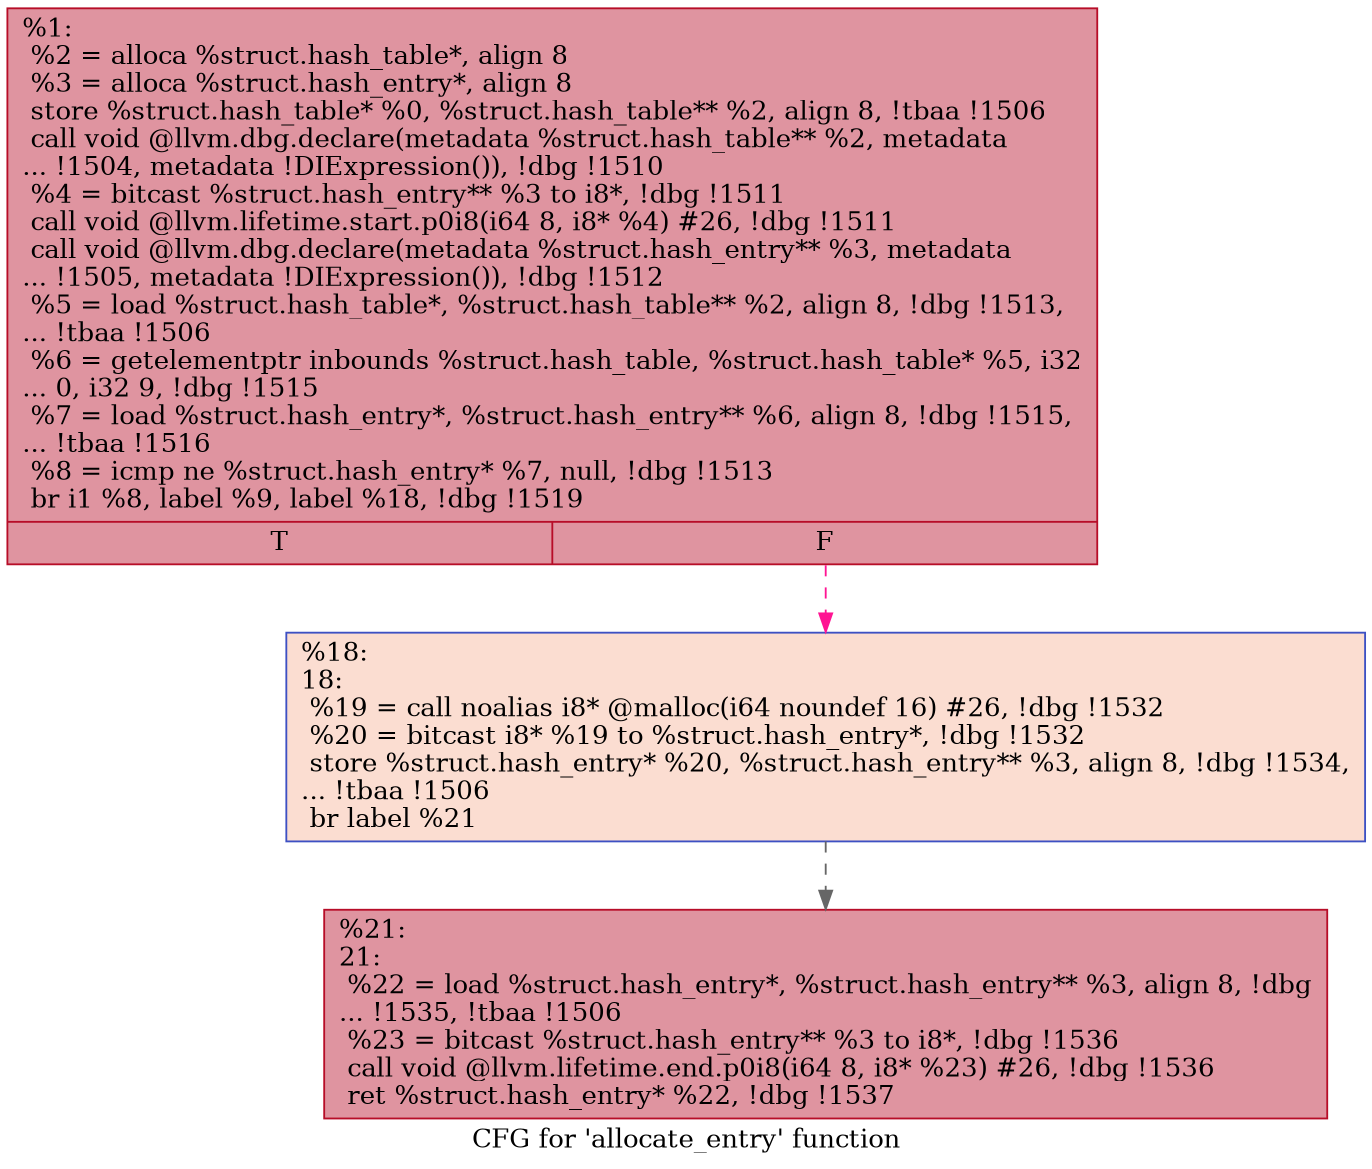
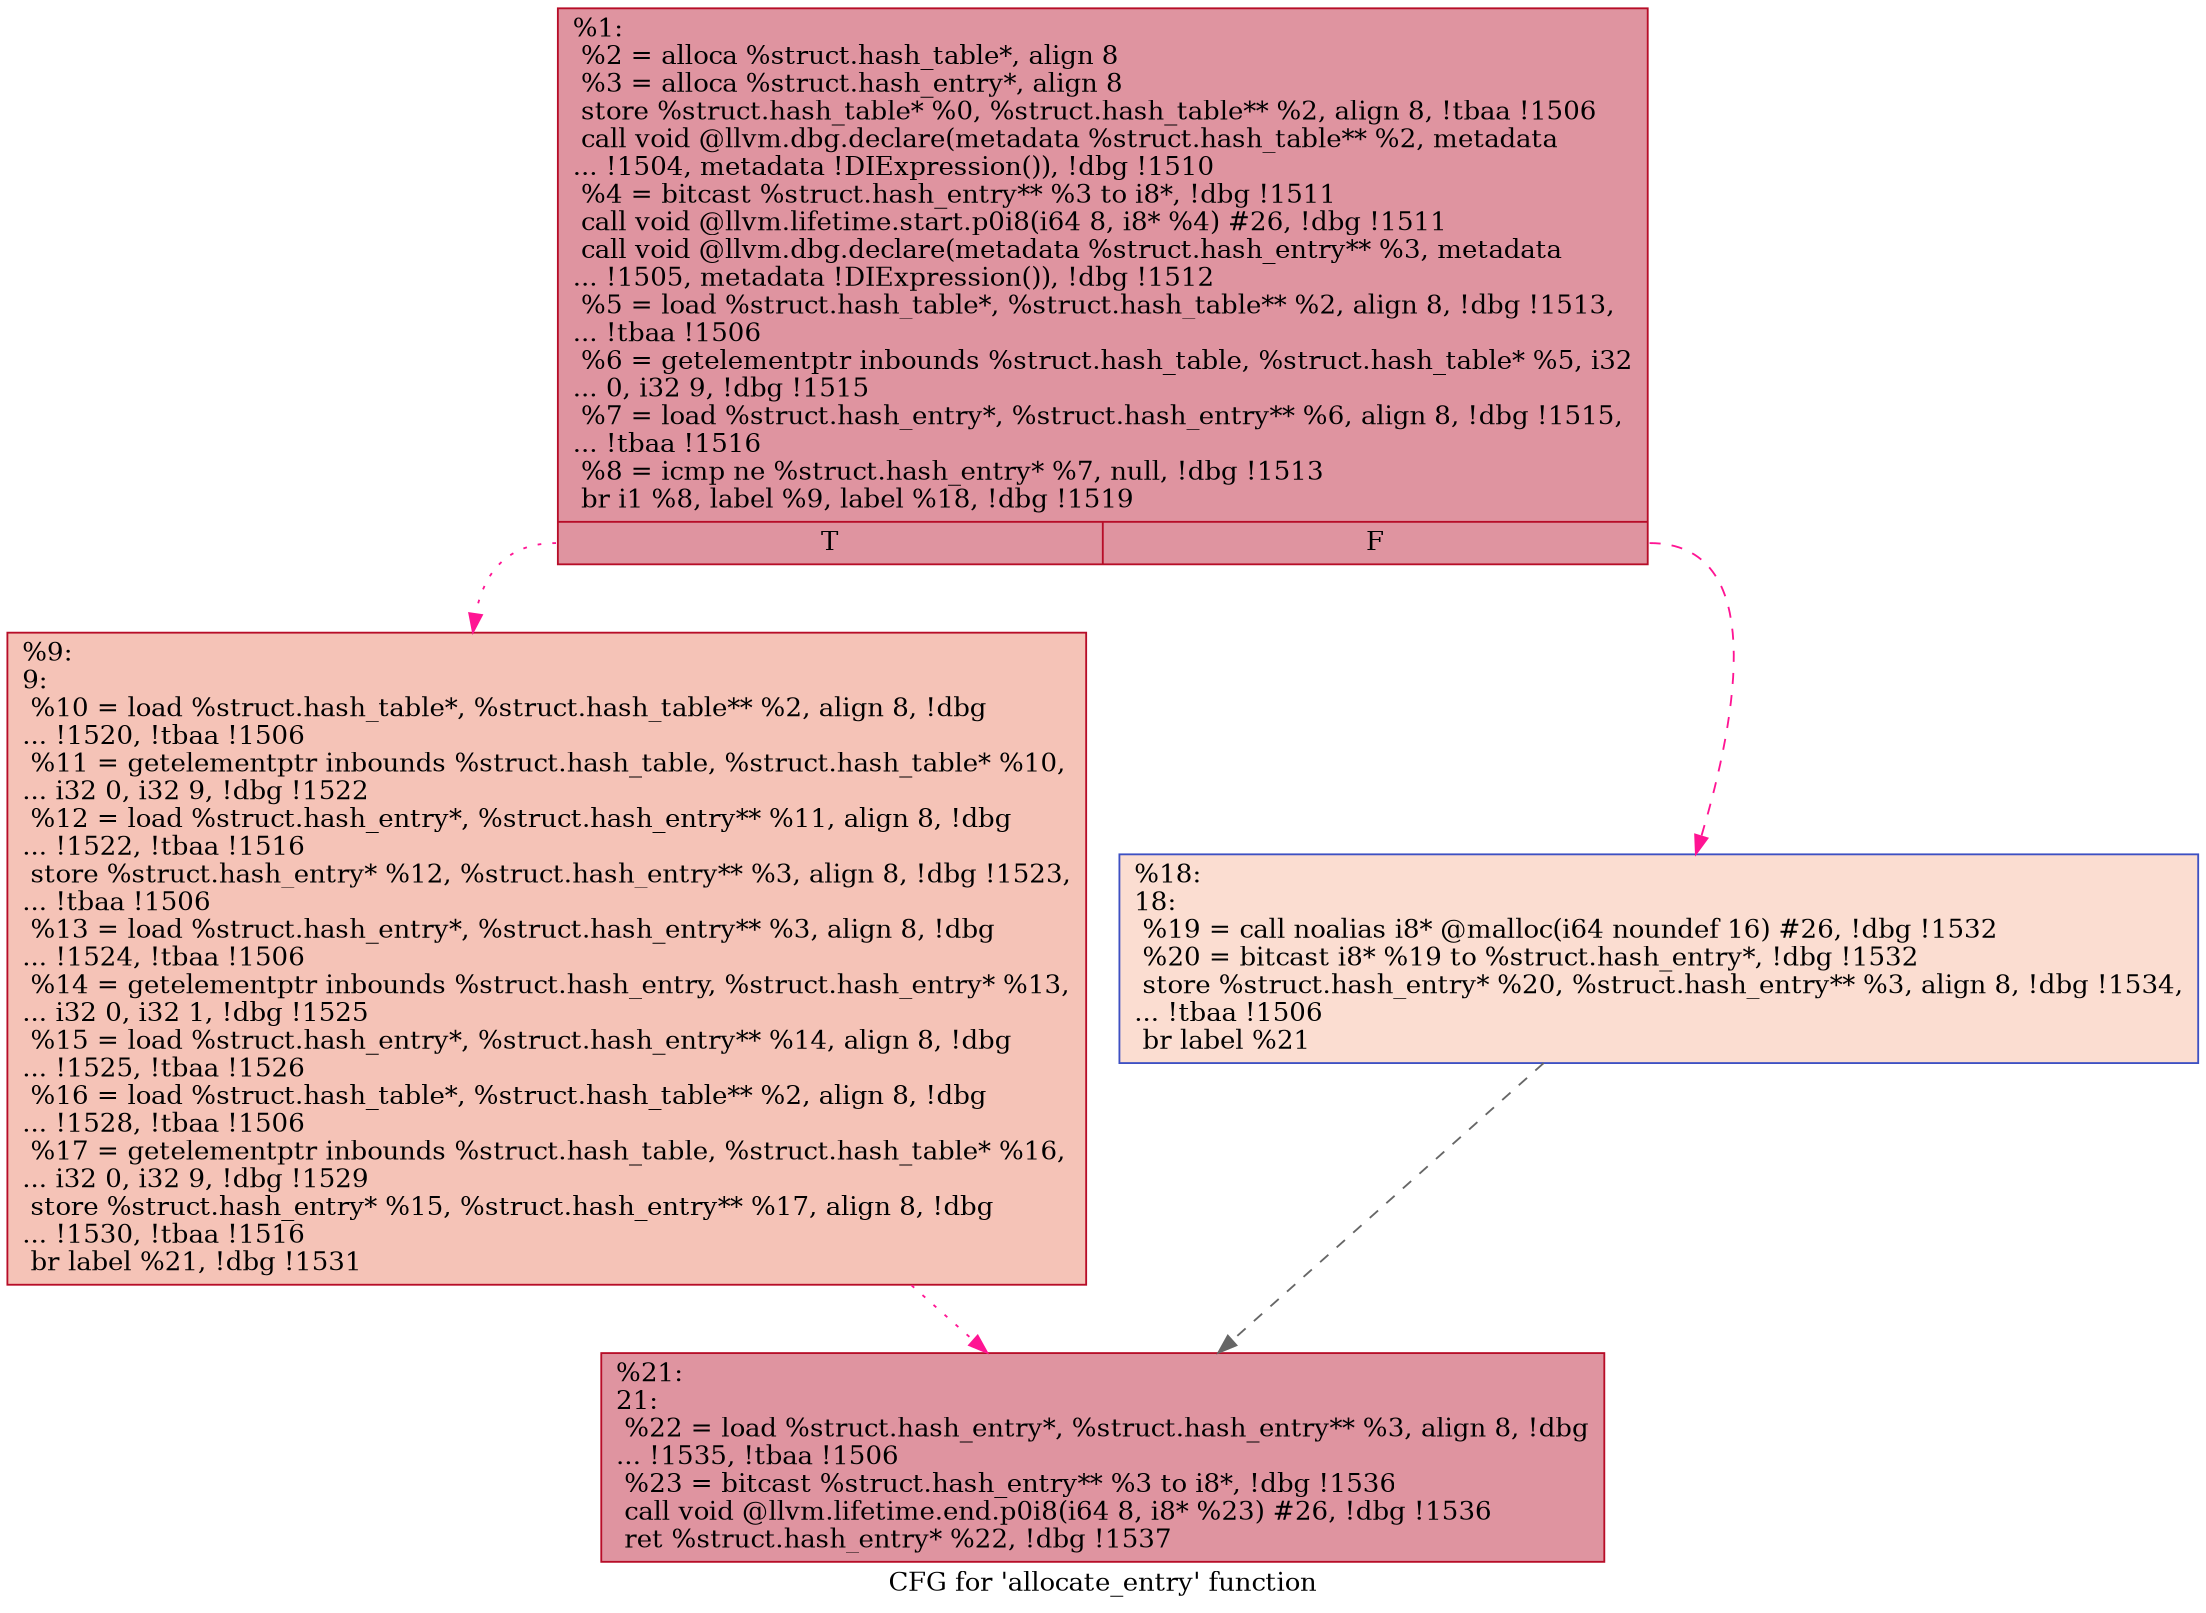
  digraph {
    label="CFG for 'allocate_entry' function"
    node [color="#b70d28ff" fillcolor="#b70d2870" shape=record style=filled]
    edge [color=deeppink style=dotted]
    n1 [label="{%1:\l  %2 = alloca %struct.hash_table*, align 8\l  %3 = alloca %struct.hash_entry*, align 8\l  store %struct.hash_table* %0, %struct.hash_table** %2, align 8, !tbaa !1506\l  call void @llvm.dbg.declare(metadata %struct.hash_table** %2, metadata\l... !1504, metadata !DIExpression()), !dbg !1510\l  %4 = bitcast %struct.hash_entry** %3 to i8*, !dbg !1511\l  call void @llvm.lifetime.start.p0i8(i64 8, i8* %4) #26, !dbg !1511\l  call void @llvm.dbg.declare(metadata %struct.hash_entry** %3, metadata\l... !1505, metadata !DIExpression()), !dbg !1512\l  %5 = load %struct.hash_table*, %struct.hash_table** %2, align 8, !dbg !1513,\l... !tbaa !1506\l  %6 = getelementptr inbounds %struct.hash_table, %struct.hash_table* %5, i32\l... 0, i32 9, !dbg !1515\l  %7 = load %struct.hash_entry*, %struct.hash_entry** %6, align 8, !dbg !1515,\l... !tbaa !1516\l  %8 = icmp ne %struct.hash_entry* %7, null, !dbg !1513\l  br i1 %8, label %9, label %18, !dbg !1519\l|{<s0>T|<s1>F}}"]
+   n2 [fillcolor="#e8765c70" label="{%9:\l9:                                                \l  %10 = load %struct.hash_table*, %struct.hash_table** %2, align 8, !dbg\l... !1520, !tbaa !1506\l  %11 = getelementptr inbounds %struct.hash_table, %struct.hash_table* %10,\l... i32 0, i32 9, !dbg !1522\l  %12 = load %struct.hash_entry*, %struct.hash_entry** %11, align 8, !dbg\l... !1522, !tbaa !1516\l  store %struct.hash_entry* %12, %struct.hash_entry** %3, align 8, !dbg !1523,\l... !tbaa !1506\l  %13 = load %struct.hash_entry*, %struct.hash_entry** %3, align 8, !dbg\l... !1524, !tbaa !1506\l  %14 = getelementptr inbounds %struct.hash_entry, %struct.hash_entry* %13,\l... i32 0, i32 1, !dbg !1525\l  %15 = load %struct.hash_entry*, %struct.hash_entry** %14, align 8, !dbg\l... !1525, !tbaa !1526\l  %16 = load %struct.hash_table*, %struct.hash_table** %2, align 8, !dbg\l... !1528, !tbaa !1506\l  %17 = getelementptr inbounds %struct.hash_table, %struct.hash_table* %16,\l... i32 0, i32 9, !dbg !1529\l  store %struct.hash_entry* %15, %struct.hash_entry** %17, align 8, !dbg\l... !1530, !tbaa !1516\l  br label %21, !dbg !1531\l}"]
    n3 [color="#3d50c3ff" fillcolor="#f7b39670" label="{%18:\l18:                                               \l  %19 = call noalias i8* @malloc(i64 noundef 16) #26, !dbg !1532\l  %20 = bitcast i8* %19 to %struct.hash_entry*, !dbg !1532\l  store %struct.hash_entry* %20, %struct.hash_entry** %3, align 8, !dbg !1534,\l... !tbaa !1506\l  br label %21\l}"]
    n4 [label="{%21:\l21:                                               \l  %22 = load %struct.hash_entry*, %struct.hash_entry** %3, align 8, !dbg\l... !1535, !tbaa !1506\l  %23 = bitcast %struct.hash_entry** %3 to i8*, !dbg !1536\l  call void @llvm.lifetime.end.p0i8(i64 8, i8* %23) #26, !dbg !1536\l  ret %struct.hash_entry* %22, !dbg !1537\l}"]
+   n1 -> n2 [tailport=s0]
    n1 -> n3 [tailport=s1 style=dashed]
+   n2 -> n4
    n3 -> n4 [color=gray40 style=dashed]
  }
